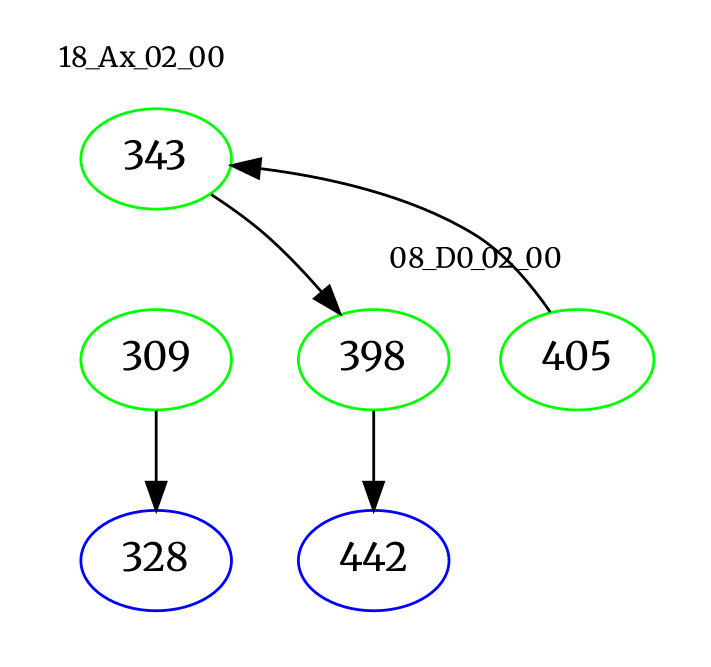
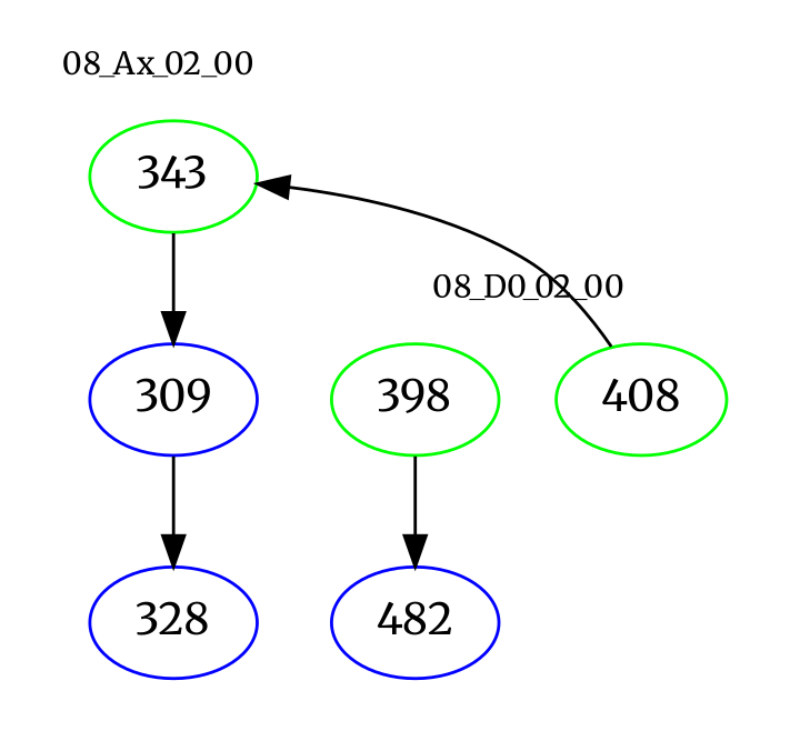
  digraph {
    fontname=Merriweather
    node [color=green fontname=Merriweather]
    edge [color=black fontname=Merriweather]
    n1 [label=343]
-   n2 [label=309]
+   n2 [color=blue label=309]
    n3 [color=blue label=328]
-   n4 [label=405]
+   n4 [label=408]
    n5 [label=398]
-   n6 [color=blue label=442]
+   n6 [color=blue label=482]
    subgraph cluster_1 {
      color=white
      fontsize=10
-     label="18_Ax_02_00"
+     label="08_Ax_02_00"
      n1
      n2
      n3
    }
    subgraph cluster_2 {
      color=white
      fontsize=10
      label="08_D0_02_00"
      n4
      n5
      n6
    }
-   n1 -> n5
+   n1 -> n2
    n2 -> n3
    n4 -> n1
    n5 -> n6
  }
